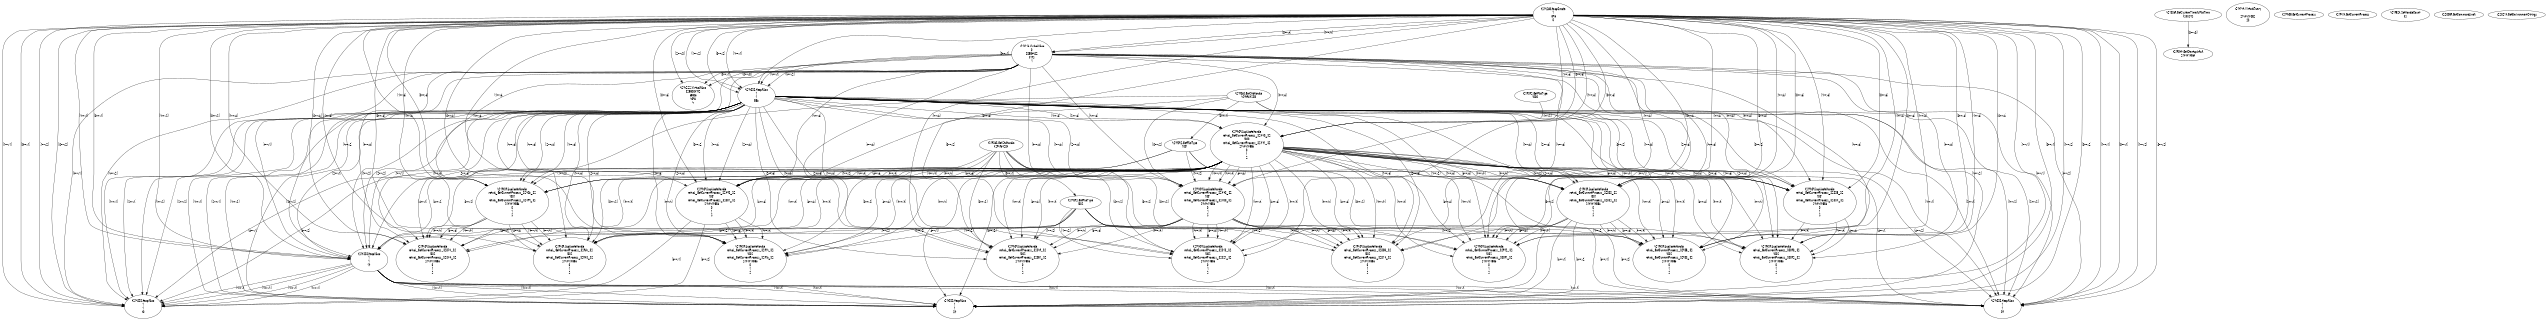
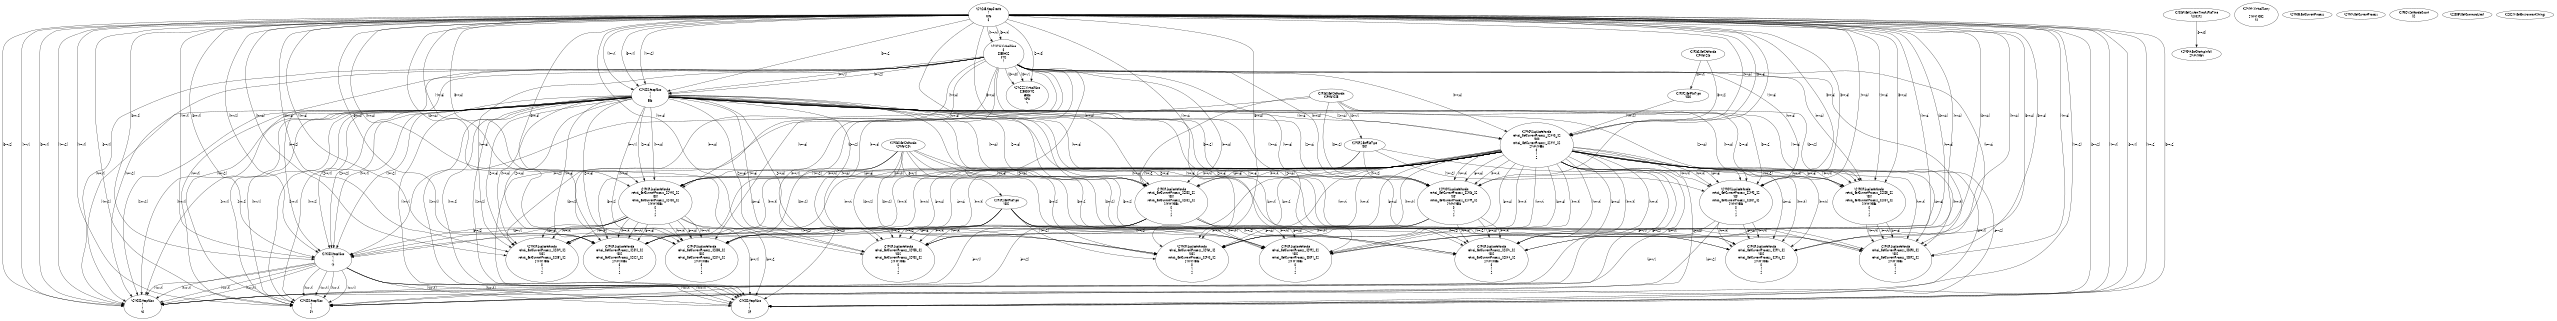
  digraph {
    fontname="Patrick Hand"
    node [fontname="Patrick Hand"]
    edge [fontname="Patrick Hand"]
    n1 [label="4214265.HeapCreate\n1\n4096\n0"]
    n2 [label="4214116.VirtualAlloc\n0\n33554432\n8192\n1"]
    n3 [label="4214222.VirtualAlloc\n3255304192\n65536\n4096\n4"]
    n4 [label="4214333.HeapAlloc\n1\n1\n556"]
    n5 [label="4219439.DuplicateHandle\nretval_GetCurrentProcess_32770_32\n1000\nretval_GetCurrentProcess_32771_32\n2147417556\n0\n1\n2"]
    n6 [label="4219439.DuplicateHandle\nretval_GetCurrentProcess_32778_32\n1001\nretval_GetCurrentProcess_32780_32\n2147417556\n0\n1\n2"]
    n7 [label="4214333.HeapAlloc\n1\n1\n17"]
    n8 [label="4219439.DuplicateHandle\nretval_GetCurrentProcess_32798_32\n1001\nretval_GetCurrentProcess_32801_32\n2147417556\n0\n1\n2"]
    n9 [label="4214333.HeapAlloc\n1\n1\n40"]
    n10 [label="4219439.DuplicateHandle\nretval_GetCurrentProcess_32808_32\n1001\nretval_GetCurrentProcess_32832_32\n2147417556\n0\n1\n2"]
    n11 [label="4214333.HeapAlloc\n1\n1\n37"]
    n12 [label="4219439.DuplicateHandle\nretval_GetCurrentProcess_32835_32\n1001\nretval_GetCurrentProcess_32837_32\n2147417556\n0\n1\n2"]
    n13 [label="4219439.DuplicateHandle\nretval_GetCurrentProcess_33090_32\n1002\nretval_GetCurrentProcess_33092_32\n2147417556\n0\n1\n2"]
    n14 [label="4214333.HeapAlloc\n1\n1\n39"]
    n15 [label="4219439.DuplicateHandle\nretval_GetCurrentProcess_32805_32\n1002\nretval_GetCurrentProcess_32817_32\n2147417556\n0\n1\n2"]
    n16 [label="4219439.DuplicateHandle\nretval_GetCurrentProcess_32849_32\n1002\nretval_GetCurrentProcess_32851_32\n2147417556\n0\n1\n2"]
    n17 [label="4219439.DuplicateHandle\nretval_GetCurrentProcess_32818_32\n1002\nretval_GetCurrentProcess_32821_32\n2147417556\n0\n1\n2"]
    n18 [label="4219439.DuplicateHandle\nretval_GetCurrentProcess_32786_32\n1001\nretval_GetCurrentProcess_32799_32\n2147417556\n0\n1\n2"]
    n19 [label="4219439.DuplicateHandle\nretval_GetCurrentProcess_32874_32\n1002\nretval_GetCurrentProcess_32877_32\n2147417556\n0\n1\n2"]
    n20 [label="4219439.DuplicateHandle\nretval_GetCurrentProcess_32914_32\n1002\nretval_GetCurrentProcess_32916_32\n2147417556\n0\n1\n2"]
    n21 [label="4219439.DuplicateHandle\nretval_GetCurrentProcess_32985_32\n1002\nretval_GetCurrentProcess_32988_32\n2147417556\n0\n1\n2"]
    n22 [label="4219439.DuplicateHandle\nretval_GetCurrentProcess_32964_32\n1002\nretval_GetCurrentProcess_32978_32\n2147417556\n0\n1\n2"]
    n23 [label="4219439.DuplicateHandle\nretval_GetCurrentProcess_32992_32\n1002\nretval_GetCurrentProcess_33091_32\n2147417556\n0\n1\n2"]
    n24 [label="4218869.GetSystemTimeAsFileTime\n4288292"]
    n25 [label="4219047.GetStartupInfoA\n2147417564"]
    n26 [label="4214147.VirtualQuery\n\n2147417352\n28"]
+   n27 [label="4219368.GetStdHandle\n4294967286"]
    n28 [label="4219392.GetFileType\n1000"]
    n29 [label="4219405.GetCurrentProcess\n"]
    n30 [label="4219414.GetCurrentProcess\n"]
    n31 [label="4219368.GetStdHandle\n4294967285"]
    n32 [label="4219392.GetFileType\n1001"]
    n33 [label="4219368.GetStdHandle\n4294967284"]
    n34 [label="4219392.GetFileType\n1002"]
    n35 [label="4219524.SetHandleCount\n32"]
    n36 [label="4220059.GetCommandLineA\n"]
    n37 [label="4220217.GetEnvironmentStrings\n"]
    n1 -> n2 [label="(1-->4)"]
    n1 -> n2 [label="(0-->4)"]
    n1 -> n3 [label="(2-->3)"]
    n1 -> n4 [label="(1-->1)"]
    n1 -> n4 [label="(0-->1)"]
    n1 -> n4 [label="(1-->2)"]
    n1 -> n4 [label="(0-->2)"]
    n1 -> n5 [label="(1-->6)"]
    n1 -> n5 [label="(0-->6)"]
    n1 -> n6 [label="(1-->6)"]
    n1 -> n6 [label="(0-->6)"]
    n1 -> n7 [label="(1-->1)"]
    n1 -> n7 [label="(0-->1)"]
    n1 -> n7 [label="(1-->2)"]
    n1 -> n7 [label="(0-->2)"]
    n1 -> n8 [label="(1-->6)"]
    n1 -> n8 [label="(0-->6)"]
    n1 -> n9 [label="(1-->1)"]
    n1 -> n9 [label="(0-->1)"]
    n1 -> n9 [label="(1-->2)"]
    n1 -> n9 [label="(0-->2)"]
    n1 -> n10 [label="(1-->6)"]
    n1 -> n10 [label="(0-->6)"]
    n1 -> n11 [label="(1-->1)"]
    n1 -> n11 [label="(0-->1)"]
    n1 -> n11 [label="(1-->2)"]
    n1 -> n11 [label="(0-->2)"]
    n1 -> n12 [label="(1-->6)"]
    n1 -> n12 [label="(0-->6)"]
    n1 -> n13 [label="(1-->6)"]
    n1 -> n13 [label="(0-->6)"]
    n1 -> n14 [label="(1-->1)"]
    n1 -> n14 [label="(0-->1)"]
    n1 -> n14 [label="(1-->2)"]
    n1 -> n14 [label="(0-->2)"]
    n1 -> n15 [label="(1-->6)"]
    n1 -> n15 [label="(0-->6)"]
    n1 -> n16 [label="(1-->6)"]
    n1 -> n16 [label="(0-->6)"]
    n1 -> n17 [label="(1-->6)"]
    n1 -> n17 [label="(0-->6)"]
    n1 -> n18 [label="(1-->6)"]
    n1 -> n18 [label="(0-->6)"]
    n1 -> n19 [label="(1-->6)"]
    n1 -> n19 [label="(0-->6)"]
    n1 -> n20 [label="(1-->6)"]
    n1 -> n20 [label="(0-->6)"]
    n1 -> n21 [label="(1-->6)"]
    n1 -> n21 [label="(0-->6)"]
    n1 -> n22 [label="(1-->6)"]
    n1 -> n22 [label="(0-->6)"]
    n1 -> n23 [label="(1-->6)"]
    n1 -> n23 [label="(0-->6)"]
    n2 -> n3 [label="(0-->1)"]
    n2 -> n3 [label="(0-->0)"]
    n2 -> n4 [label="(4-->1)"]
    n2 -> n4 [label="(4-->2)"]
    n2 -> n5 [label="(4-->6)"]
    n2 -> n6 [label="(4-->6)"]
    n2 -> n7 [label="(4-->1)"]
    n2 -> n7 [label="(4-->2)"]
    n2 -> n8 [label="(4-->6)"]
    n2 -> n9 [label="(4-->1)"]
    n2 -> n9 [label="(4-->2)"]
    n2 -> n10 [label="(4-->6)"]
    n2 -> n11 [label="(4-->1)"]
    n2 -> n11 [label="(4-->2)"]
    n2 -> n12 [label="(4-->6)"]
    n2 -> n13 [label="(4-->6)"]
    n2 -> n14 [label="(4-->1)"]
    n2 -> n14 [label="(4-->2)"]
    n2 -> n15 [label="(4-->6)"]
    n2 -> n16 [label="(4-->6)"]
    n2 -> n17 [label="(4-->6)"]
    n2 -> n18 [label="(4-->6)"]
    n2 -> n19 [label="(4-->6)"]
    n2 -> n20 [label="(4-->6)"]
    n2 -> n21 [label="(4-->6)"]
    n2 -> n22 [label="(4-->6)"]
    n2 -> n23 [label="(4-->6)"]
    n4 -> n5 [label="(1-->6)"]
    n4 -> n5 [label="(2-->6)"]
    n4 -> n6 [label="(1-->6)"]
    n4 -> n6 [label="(2-->6)"]
    n4 -> n7 [label="(1-->1)"]
    n4 -> n7 [label="(2-->1)"]
    n4 -> n7 [label="(1-->2)"]
    n4 -> n7 [label="(2-->2)"]
    n4 -> n8 [label="(1-->6)"]
    n4 -> n8 [label="(2-->6)"]
    n4 -> n9 [label="(1-->1)"]
    n4 -> n9 [label="(2-->1)"]
    n4 -> n9 [label="(1-->2)"]
    n4 -> n9 [label="(2-->2)"]
    n4 -> n10 [label="(1-->6)"]
    n4 -> n10 [label="(2-->6)"]
    n4 -> n11 [label="(1-->1)"]
    n4 -> n11 [label="(2-->1)"]
    n4 -> n11 [label="(1-->2)"]
    n4 -> n11 [label="(2-->2)"]
    n4 -> n12 [label="(1-->6)"]
    n4 -> n12 [label="(2-->6)"]
    n4 -> n13 [label="(1-->6)"]
    n4 -> n13 [label="(2-->6)"]
    n4 -> n14 [label="(1-->1)"]
    n4 -> n14 [label="(2-->1)"]
    n4 -> n14 [label="(1-->2)"]
    n4 -> n14 [label="(2-->2)"]
    n4 -> n15 [label="(1-->6)"]
    n4 -> n15 [label="(2-->6)"]
    n4 -> n16 [label="(1-->6)"]
    n4 -> n16 [label="(2-->6)"]
    n4 -> n17 [label="(1-->6)"]
    n4 -> n17 [label="(2-->6)"]
    n4 -> n18 [label="(1-->6)"]
    n4 -> n18 [label="(2-->6)"]
    n4 -> n19 [label="(1-->6)"]
    n4 -> n19 [label="(2-->6)"]
    n4 -> n20 [label="(1-->6)"]
    n4 -> n20 [label="(2-->6)"]
    n4 -> n21 [label="(1-->6)"]
    n4 -> n21 [label="(2-->6)"]
    n4 -> n22 [label="(1-->6)"]
    n4 -> n22 [label="(2-->6)"]
    n4 -> n23 [label="(1-->6)"]
    n4 -> n23 [label="(2-->6)"]
    n5 -> n6 [label="(4-->4)"]
    n5 -> n6 [label="(6-->6)"]
    n5 -> n6 [label="(7-->7)"]
    n5 -> n7 [label="(6-->1)"]
    n5 -> n7 [label="(6-->2)"]
    n5 -> n8 [label="(4-->4)"]
    n5 -> n8 [label="(6-->6)"]
    n5 -> n8 [label="(7-->7)"]
    n5 -> n9 [label="(6-->1)"]
    n5 -> n9 [label="(6-->2)"]
    n5 -> n10 [label="(4-->4)"]
    n5 -> n10 [label="(6-->6)"]
    n5 -> n10 [label="(7-->7)"]
    n5 -> n11 [label="(6-->1)"]
    n5 -> n11 [label="(6-->2)"]
    n5 -> n12 [label="(4-->4)"]
    n5 -> n12 [label="(6-->6)"]
    n5 -> n12 [label="(7-->7)"]
    n5 -> n13 [label="(4-->4)"]
    n5 -> n13 [label="(6-->6)"]
    n5 -> n13 [label="(7-->7)"]
    n5 -> n14 [label="(6-->1)"]
    n5 -> n14 [label="(6-->2)"]
    n5 -> n15 [label="(4-->4)"]
    n5 -> n15 [label="(6-->6)"]
    n5 -> n15 [label="(7-->7)"]
    n5 -> n16 [label="(4-->4)"]
    n5 -> n16 [label="(6-->6)"]
    n5 -> n16 [label="(7-->7)"]
    n5 -> n17 [label="(4-->4)"]
    n5 -> n17 [label="(6-->6)"]
    n5 -> n17 [label="(7-->7)"]
    n5 -> n18 [label="(4-->4)"]
    n5 -> n18 [label="(6-->6)"]
    n5 -> n18 [label="(7-->7)"]
    n5 -> n19 [label="(4-->4)"]
    n5 -> n19 [label="(6-->6)"]
    n5 -> n19 [label="(7-->7)"]
    n5 -> n20 [label="(4-->4)"]
    n5 -> n20 [label="(6-->6)"]
    n5 -> n20 [label="(7-->7)"]
    n5 -> n21 [label="(4-->4)"]
    n5 -> n21 [label="(6-->6)"]
    n5 -> n21 [label="(7-->7)"]
    n5 -> n22 [label="(4-->4)"]
    n5 -> n22 [label="(6-->6)"]
    n5 -> n22 [label="(7-->7)"]
    n5 -> n23 [label="(4-->4)"]
    n5 -> n23 [label="(6-->6)"]
    n5 -> n23 [label="(7-->7)"]
    n6 -> n7 [label="(6-->1)"]
    n6 -> n7 [label="(6-->2)"]
    n6 -> n14 [label="(6-->1)"]
    n6 -> n14 [label="(6-->2)"]
    n6 -> n15 [label="(4-->4)"]
    n6 -> n15 [label="(6-->6)"]
    n6 -> n15 [label="(7-->7)"]
    n6 -> n16 [label="(4-->4)"]
    n6 -> n16 [label="(6-->6)"]
    n6 -> n16 [label="(7-->7)"]
    n6 -> n17 [label="(4-->4)"]
    n6 -> n17 [label="(6-->6)"]
    n6 -> n17 [label="(7-->7)"]
    n7 -> n9 [label="(1-->1)"]
    n7 -> n9 [label="(2-->1)"]
    n7 -> n9 [label="(1-->2)"]
    n7 -> n9 [label="(2-->2)"]
    n7 -> n11 [label="(1-->1)"]
    n7 -> n11 [label="(2-->1)"]
    n7 -> n11 [label="(1-->2)"]
    n7 -> n11 [label="(2-->2)"]
    n7 -> n14 [label="(1-->1)"]
    n7 -> n14 [label="(2-->1)"]
    n7 -> n14 [label="(1-->2)"]
    n7 -> n14 [label="(2-->2)"]
    n8 -> n9 [label="(6-->1)"]
    n8 -> n9 [label="(6-->2)"]
    n8 -> n20 [label="(4-->4)"]
    n8 -> n20 [label="(6-->6)"]
    n8 -> n20 [label="(7-->7)"]
    n10 -> n11 [label="(6-->1)"]
    n10 -> n11 [label="(6-->2)"]
    n10 -> n21 [label="(4-->4)"]
    n10 -> n21 [label="(6-->6)"]
    n10 -> n21 [label="(7-->7)"]
    n10 -> n23 [label="(4-->4)"]
    n10 -> n23 [label="(6-->6)"]
    n10 -> n23 [label="(7-->7)"]
    n12 -> n13 [label="(4-->4)"]
    n12 -> n13 [label="(6-->6)"]
    n12 -> n13 [label="(7-->7)"]
    n18 -> n19 [label="(4-->4)"]
    n18 -> n19 [label="(6-->6)"]
    n18 -> n19 [label="(7-->7)"]
    n18 -> n22 [label="(4-->4)"]
    n18 -> n22 [label="(6-->6)"]
    n18 -> n22 [label="(7-->7)"]
    n24 -> n25 [label="(0-->0)"]
+   n27 -> n5 [label="(0-->2)"]
+   n27 -> n28 [label="(0-->1)"]
    n28 -> n5 [label="(1-->2)"]
    n31 -> n6 [label="(0-->2)"]
    n31 -> n8 [label="(0-->2)"]
    n31 -> n10 [label="(0-->2)"]
    n31 -> n12 [label="(0-->2)"]
    n31 -> n18 [label="(0-->2)"]
    n31 -> n32 [label="(0-->1)"]
    n32 -> n6 [label="(1-->2)"]
    n32 -> n8 [label="(1-->2)"]
    n32 -> n10 [label="(1-->2)"]
    n32 -> n12 [label="(1-->2)"]
    n32 -> n18 [label="(1-->2)"]
    n33 -> n13 [label="(0-->2)"]
    n33 -> n15 [label="(0-->2)"]
    n33 -> n16 [label="(0-->2)"]
    n33 -> n17 [label="(0-->2)"]
    n33 -> n19 [label="(0-->2)"]
    n33 -> n20 [label="(0-->2)"]
    n33 -> n21 [label="(0-->2)"]
    n33 -> n22 [label="(0-->2)"]
    n33 -> n23 [label="(0-->2)"]
    n33 -> n34 [label="(0-->1)"]
    n34 -> n13 [label="(1-->2)"]
    n34 -> n15 [label="(1-->2)"]
    n34 -> n16 [label="(1-->2)"]
    n34 -> n17 [label="(1-->2)"]
    n34 -> n19 [label="(1-->2)"]
    n34 -> n20 [label="(1-->2)"]
    n34 -> n21 [label="(1-->2)"]
    n34 -> n22 [label="(1-->2)"]
    n34 -> n23 [label="(1-->2)"]
  }
